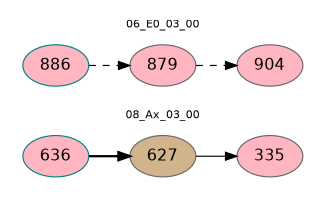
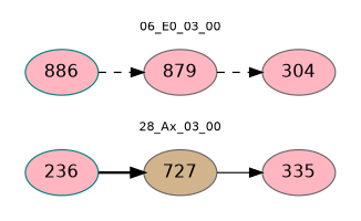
  digraph {
    fontname="DejaVu Sans"
    rankdir=LR
    node [color=gray40 fillcolor=lightpink fontname="DejaVu Sans" style=filled]
    edge [color=black fontname="DejaVu Sans" style=dashed]
-   n1 [color=teal label=636]
-   n2 [fillcolor=tan label=627]
+   n1 [color=teal label=236]
+   n2 [fillcolor=tan label=727]
    n3 [label=335]
    n4 [color=teal label=886]
    n5 [label=879]
-   n6 [label=904]
+   n6 [label=304]
    subgraph cluster_1 {
      color=white
      fontsize=10
-     label="08_Ax_03_00"
+     label="28_Ax_03_00"
      n1
      n2
      n3
    }
    subgraph cluster_2 {
      color=white
      fontsize=10
      label="06_E0_03_00"
      n4
      n5
      n6
    }
    n1 -> n2 [style=bold]
    n2 -> n3 [style=solid]
    n4 -> n5
    n5 -> n6
  }
